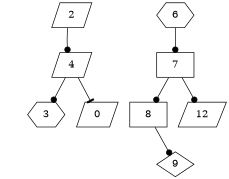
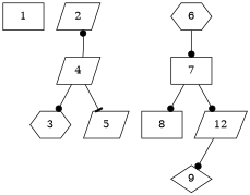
  digraph {
    node [alpha=0.02 shape=parallelogram]
    edge [arrowhead=dot]
+   1 [expect_size=252838957205947072 shape=box]
    2 [alpha=0.18 expect_size=1857578525023344]
    4 [alpha=0.01 expect_size=1863344481880638]
    3 [alpha=0.19 expect_size=117411647297879312 shape=hexagon]
-   5 [alpha=0.04 expect_size=7347275104191584 label=0]
+   5 [alpha=0.04 expect_size=7347275104191584]
    6 [alpha=0.03 expect_size=4837836735820440 shape=hexagon]
    7 [expect_size=456119961183808256 shape=box]
    8 [alpha=0.16 expect_size=13578496684085070 shape=box]
    n9 [alpha=0.18 expect_size=59969345498856292352 label=12]
    9 [alpha=0.09 expect_size=48136116687993000 shape=diamond]
-   2 -> 4
+   4 -> 2
    4 -> 3
    4 -> 5 [arrowhead=tee]
    6 -> 7
    7 -> 8
    7 -> n9
-   8 -> 9
+   n9 -> 9
  }
